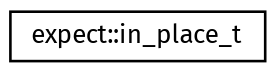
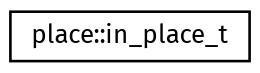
  digraph {
    rankdir=LR
    fontname="Fira Sans"
-   n1 [color=black fillcolor=white fontname="Fira Sans" fontsize=10 height=0.2 label="expect::in_place_t" shape=record style=filled width=0.4]
+   n1 [color=black fillcolor=white fontname="Fira Sans" fontsize=10 height=0.2 label="place::in_place_t" shape=record style=filled width=0.4]
  }
